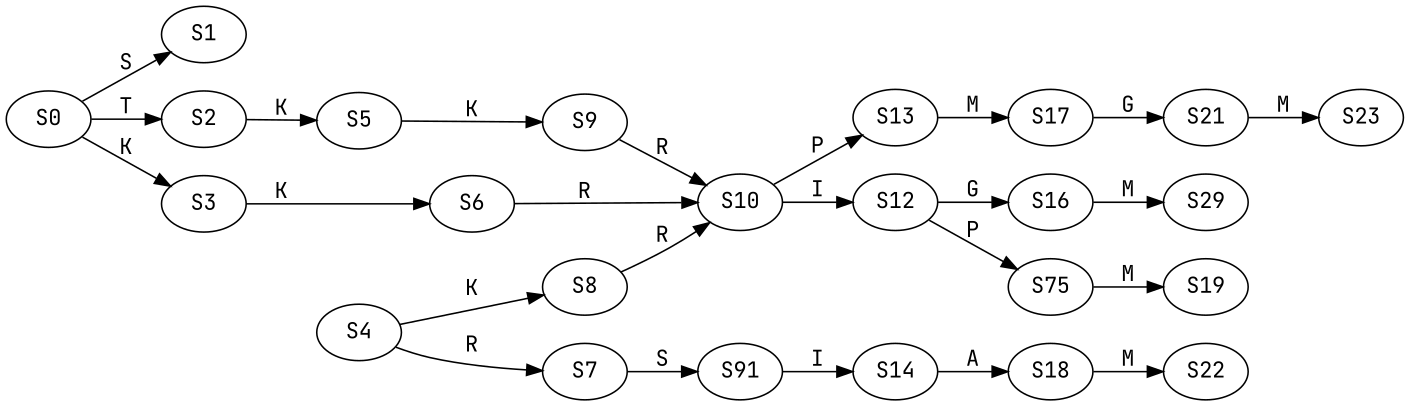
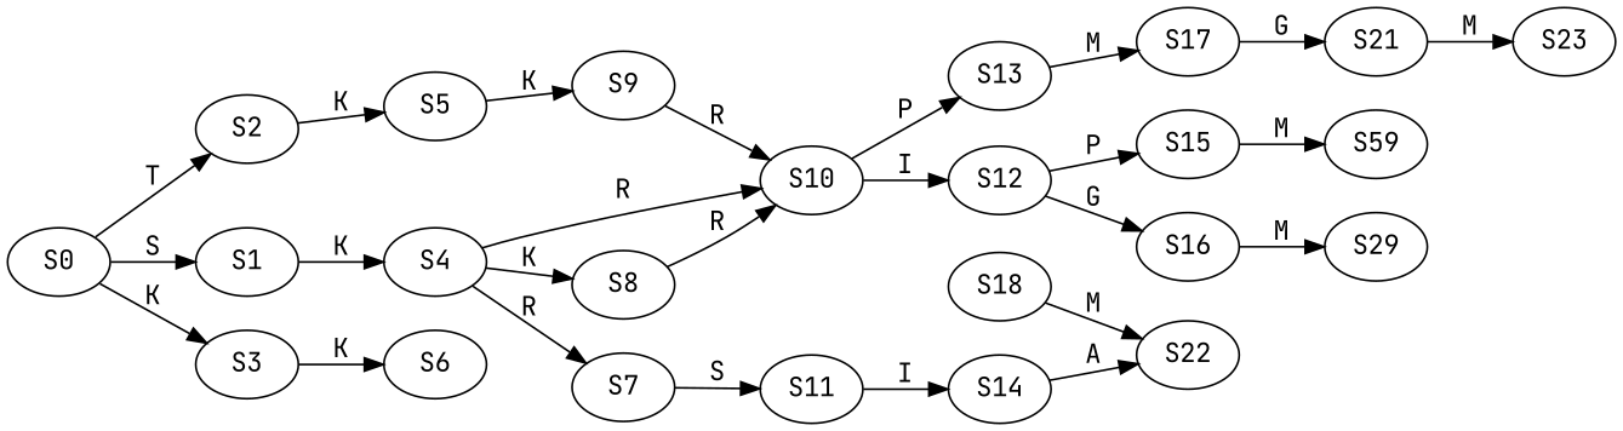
  strict digraph {
    fontname="JetBrains Mono"
    rankdir=LR
    node [fontname="JetBrains Mono"]
    edge [fontname="JetBrains Mono"]
    S0
    S1
    S2
    S3
    S4
    S5
    S6
    S7
    S8
    S9
    S10
-   S11 [label=S91]
+   S11
    S12
    S13
    S14
-   S15 [label=S75]
+   S15
    S16
    S17
    S18
-   S19
+   S19 [label=S59]
    n21 [label=S29]
    S21
    S22
    S23
    S0 -> S1 [label=S]
    S0 -> S2 [label=T]
    S0 -> S3 [label=K]
+   S1 -> S4 [label=K]
    S2 -> S5 [label=K]
    S3 -> S6 [label=K]
    S4 -> S7 [label=R]
    S4 -> S8 [label=K]
    S5 -> S9 [label=K]
-   S6 -> S10 [label=R]
+   S4 -> S10 [label=R]
    S7 -> S11 [label=S]
    S8 -> S10 [label=R]
    S9 -> S10 [label=R]
    S10 -> S12 [label=I]
    S10 -> S13 [label=P]
    S11 -> S14 [label=I]
    S12 -> S15 [label=P]
    S12 -> S16 [label=G]
    S13 -> S17 [label=M]
-   S14 -> S18 [label=A]
+   S14 -> S22 [label=A]
    S15 -> S19 [label=M]
    S16 -> n21 [label=M]
    S17 -> S21 [label=G]
    S18 -> S22 [label=M]
    S21 -> S23 [label=M]
  }
